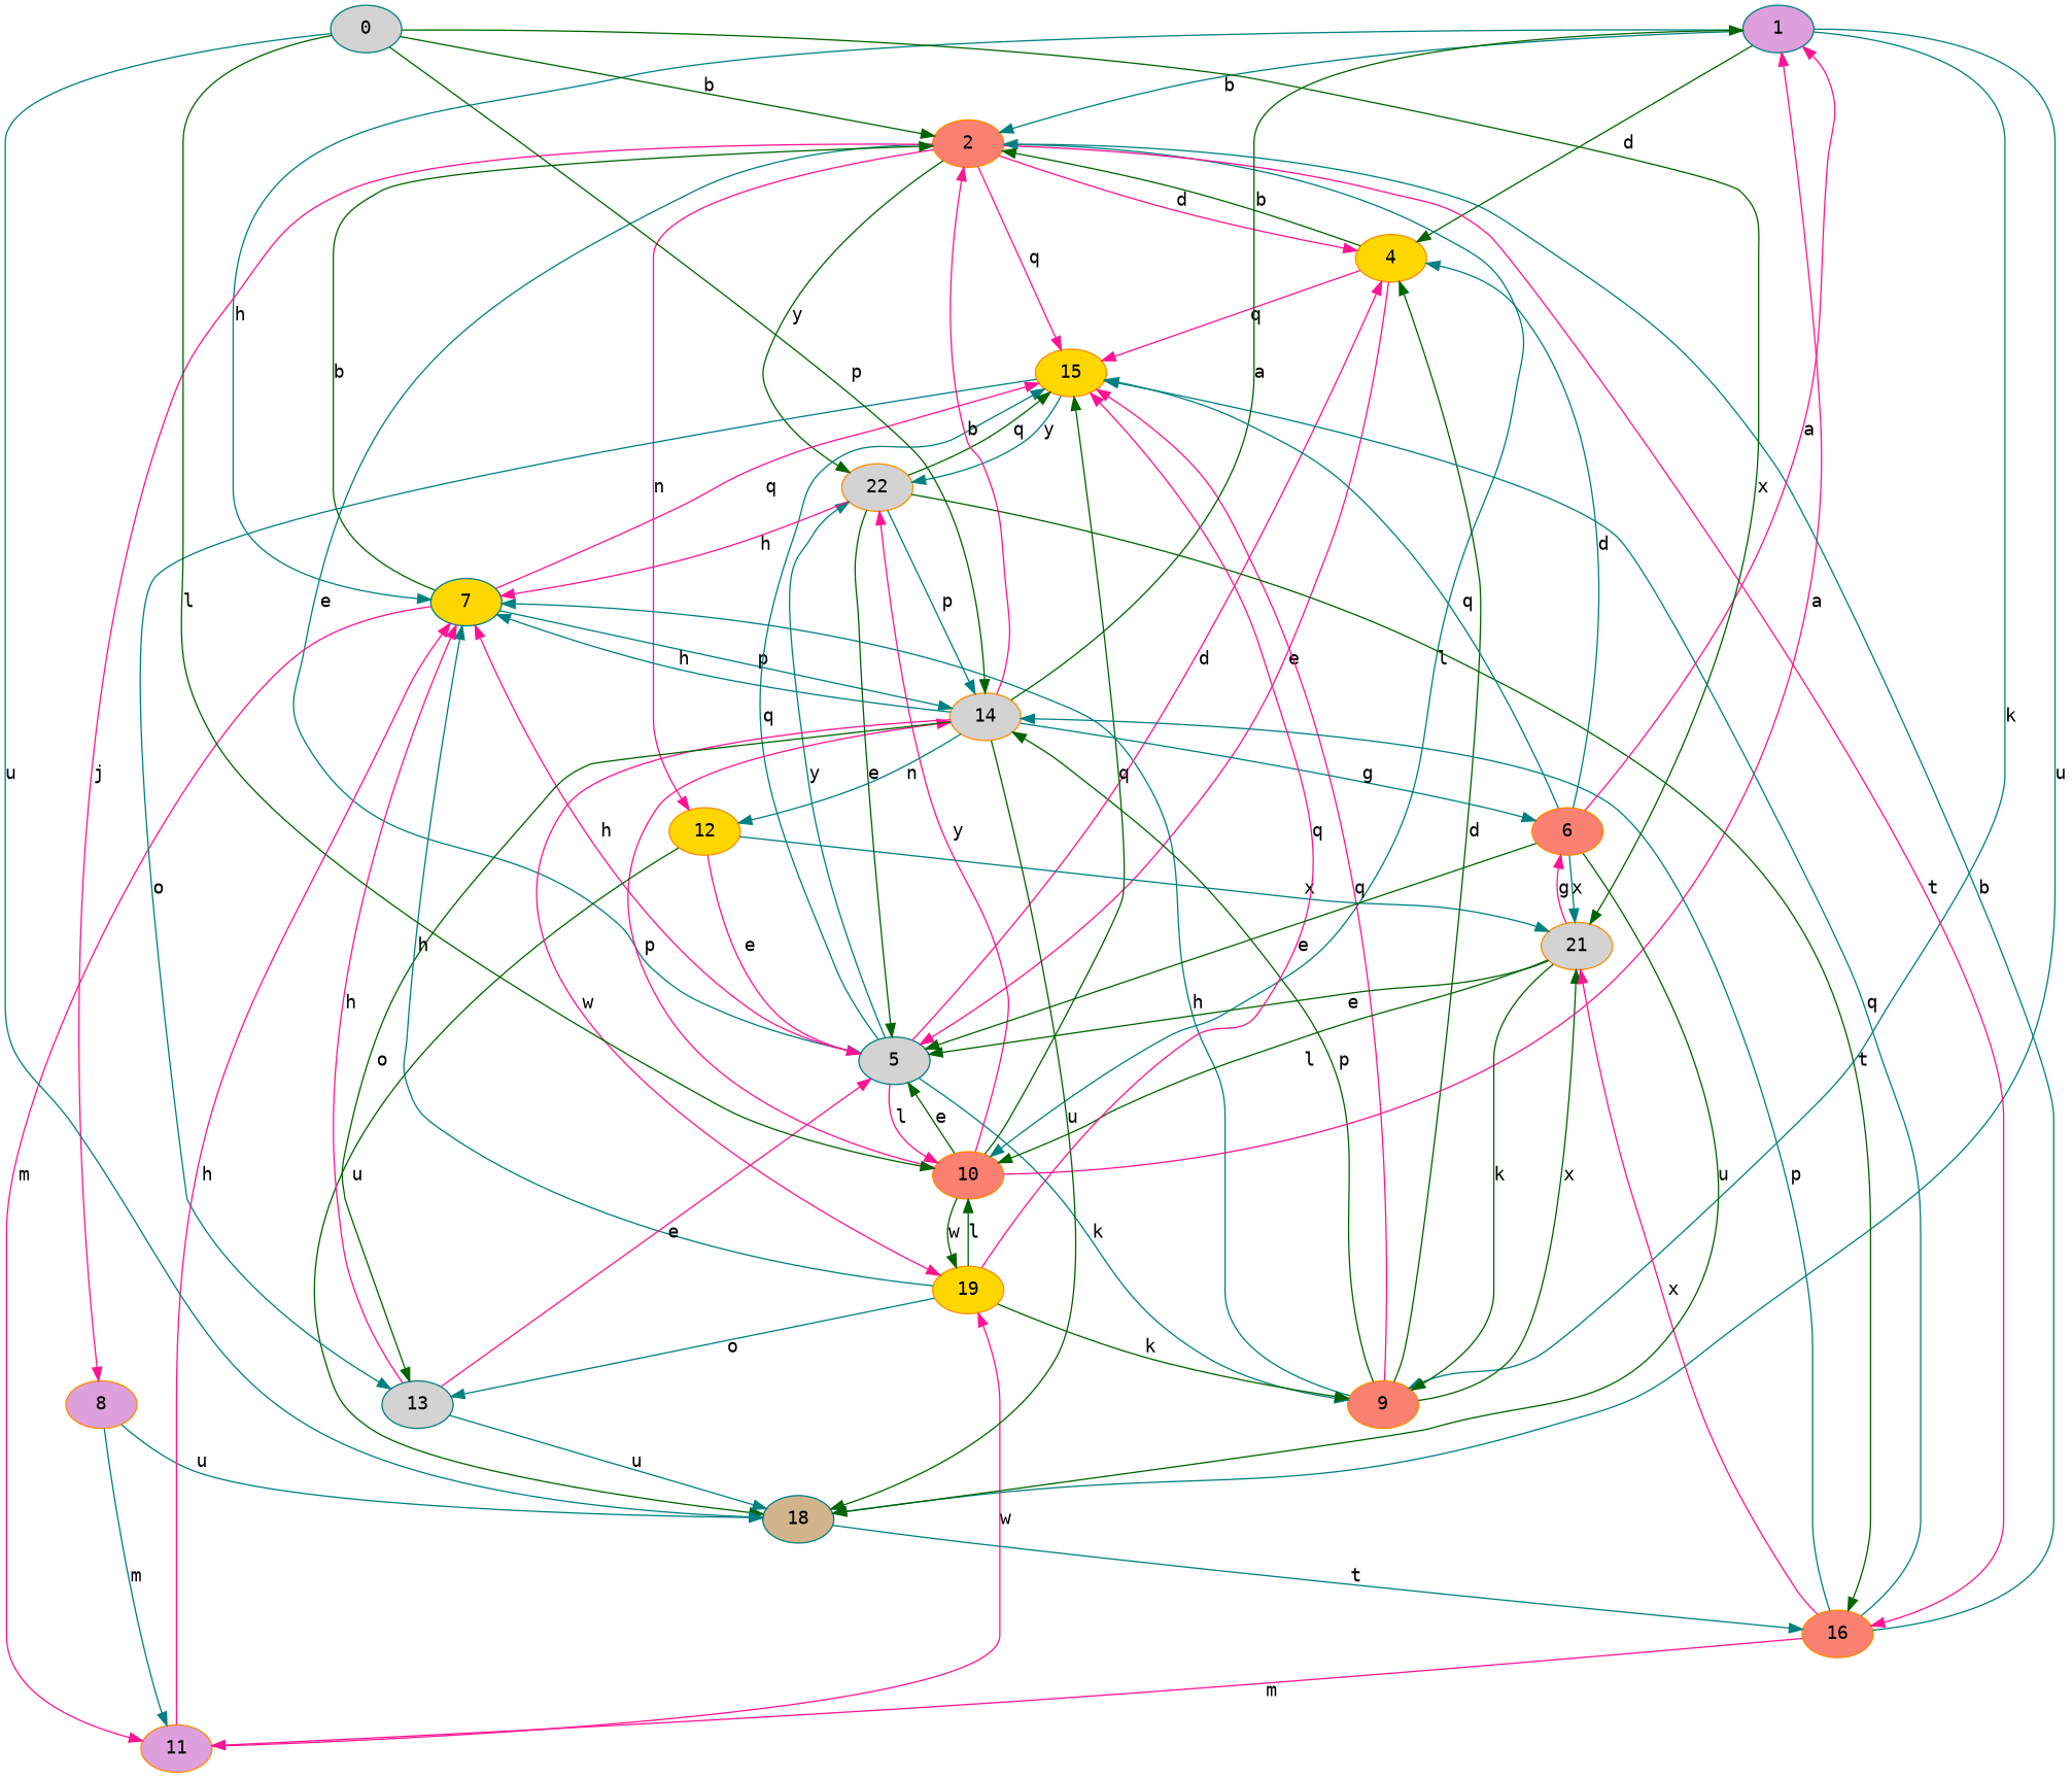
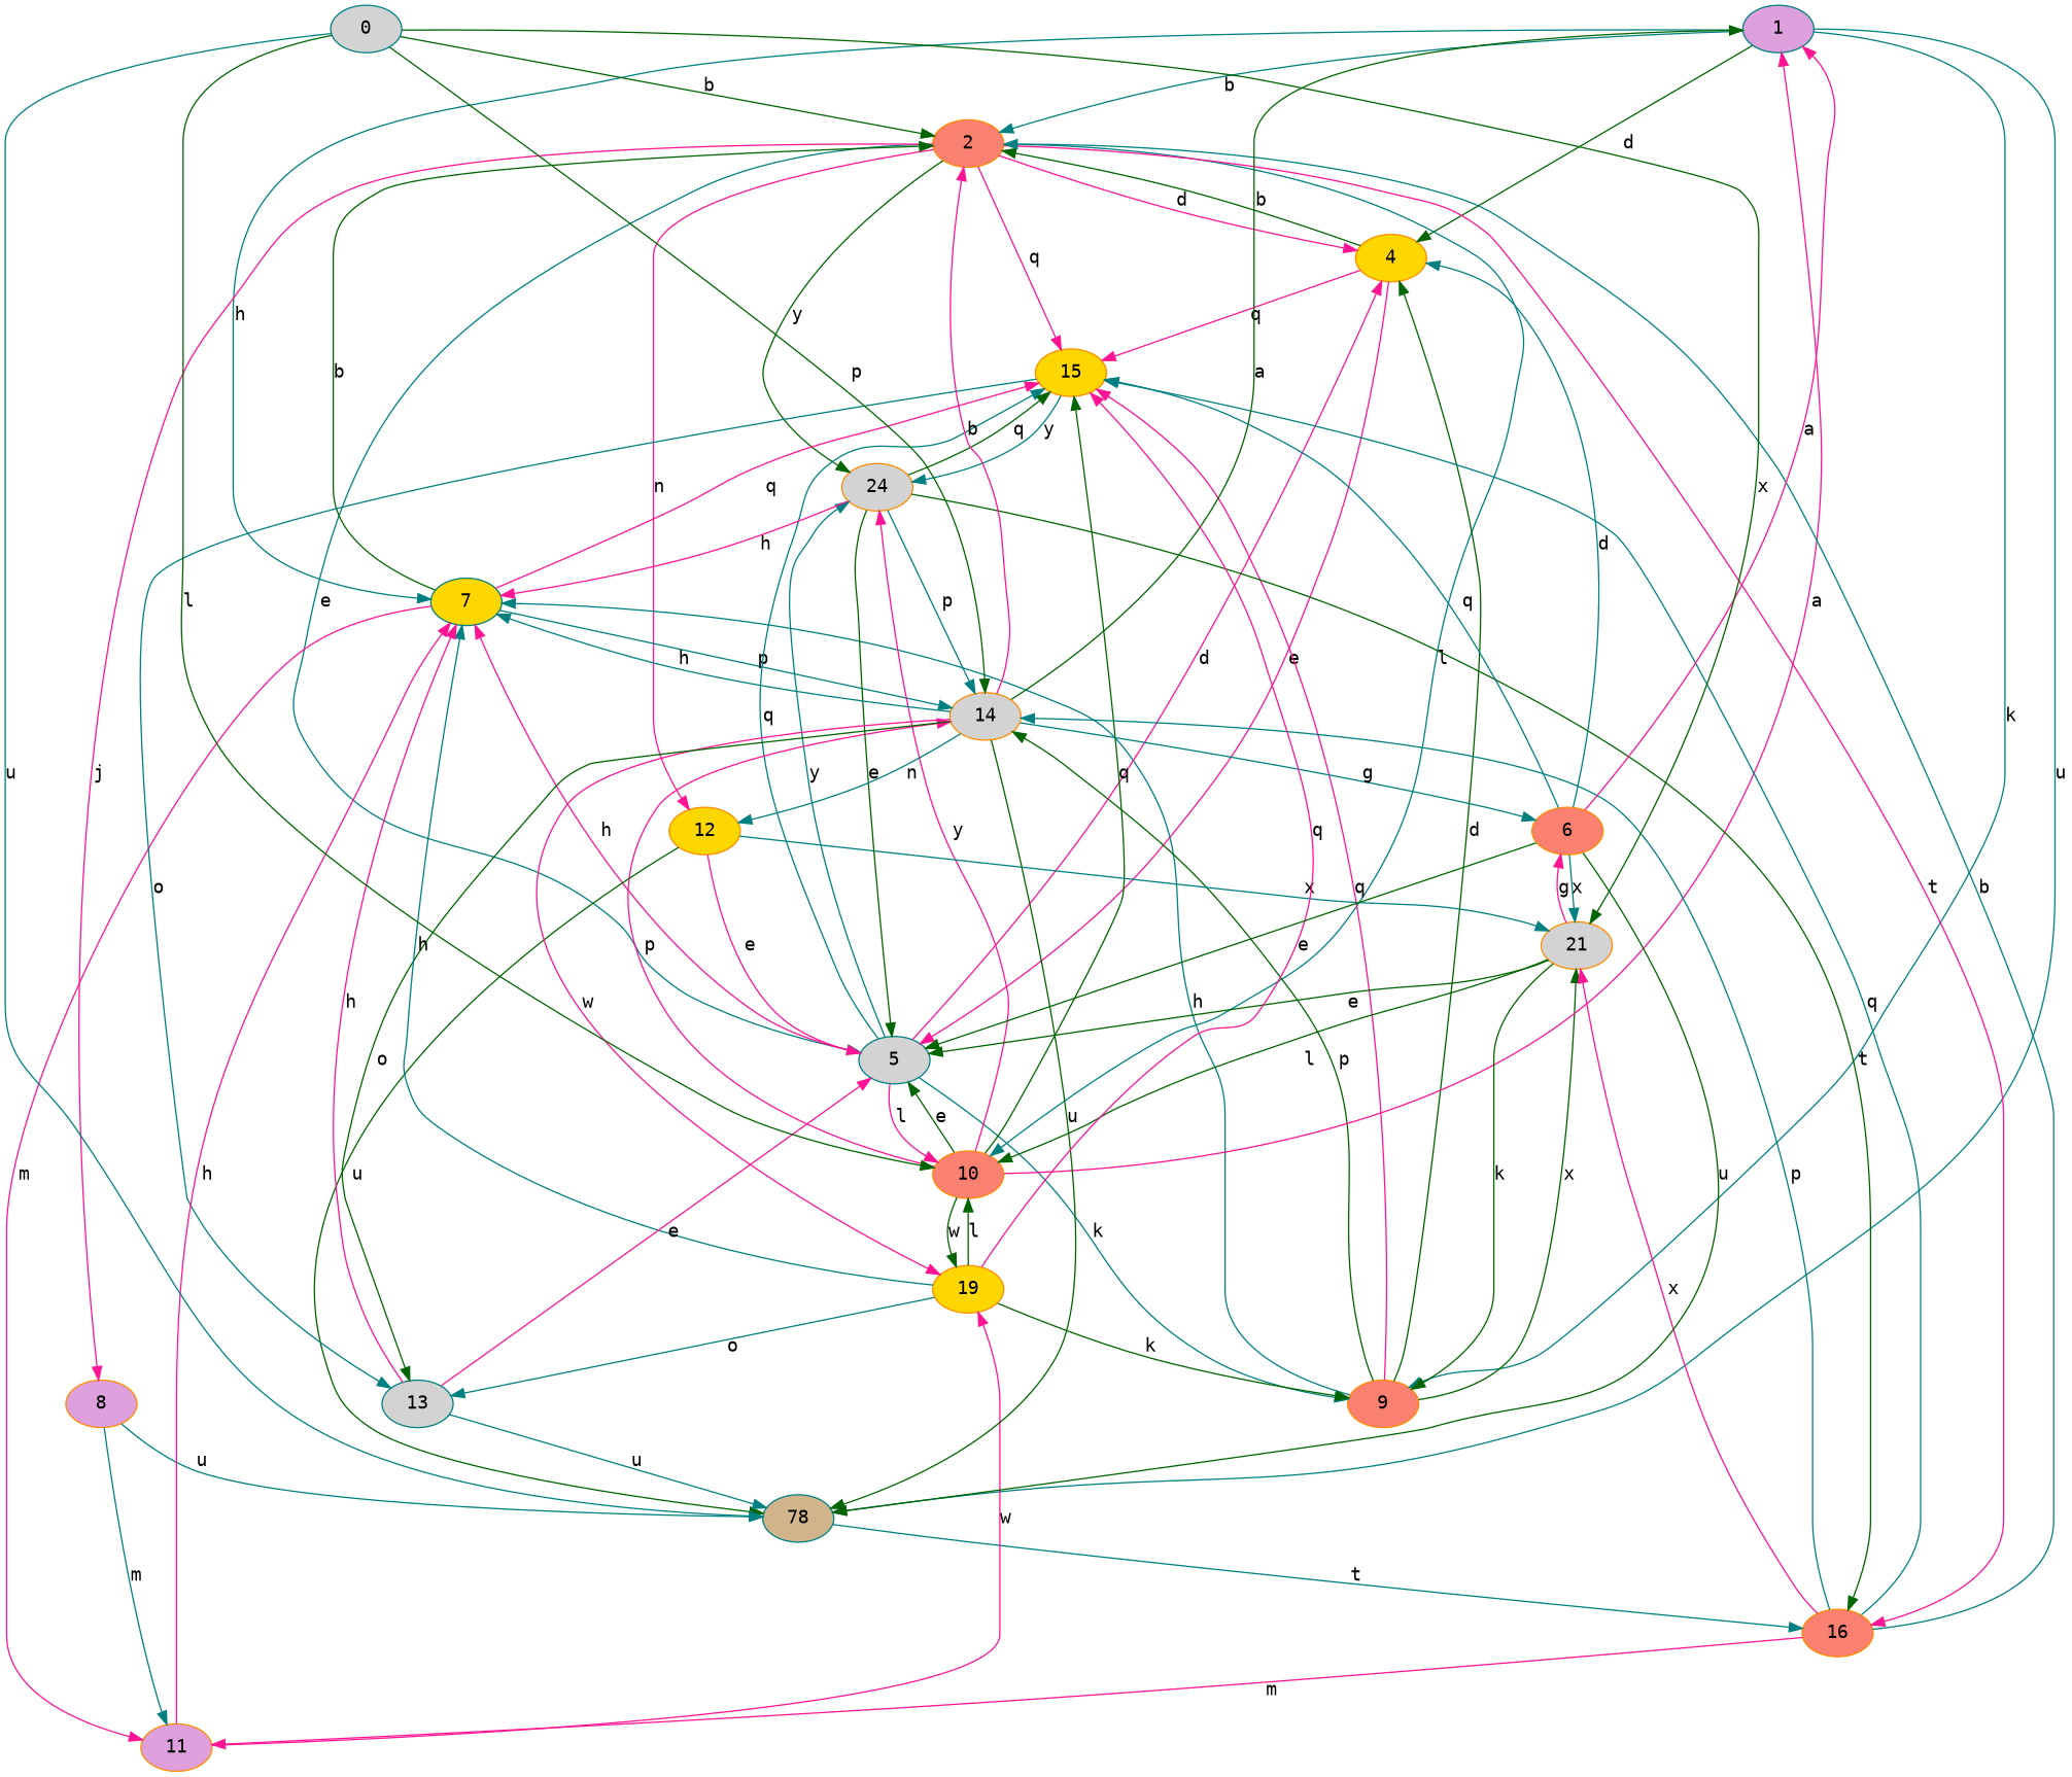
  strict digraph {
    fontname="DejaVu Sans Mono"
    node [color=darkorange fillcolor=lightgrey fontname="DejaVu Sans Mono" style=filled]
    edge [color=teal fontname="DejaVu Sans Mono"]
    1 [color=teal fillcolor=plum]
    2 [fillcolor=salmon]
    4 [fillcolor=gold]
    7 [color=teal fillcolor=gold]
    9 [fillcolor=salmon]
-   18 [color=teal fillcolor=tan]
+   18 [color=teal fillcolor=tan label=78]
    5 [color=teal]
    8 [fillcolor=plum]
    10 [fillcolor=salmon]
    12 [fillcolor=gold]
    15 [fillcolor=gold]
    16 [fillcolor=salmon]
-   22
+   22 [label=24]
    11 [fillcolor=plum]
    14
    21
    19 [fillcolor=gold]
    13 [color=teal]
    6 [fillcolor=salmon]
    0 [color=teal]
    1 -> 2 [label=b]
    1 -> 4 [color=darkgreen label=d]
    1 -> 7 [label=h]
    1 -> 9 [label=k]
    1 -> 18 [label=u]
    2 -> 4 [color=deeppink label=d]
    2 -> 5 [label=e]
    2 -> 8 [color=deeppink label=j]
    2 -> 10 [label=l]
    2 -> 12 [color=deeppink label=n]
    2 -> 15 [color=deeppink label=q]
    2 -> 16 [color=deeppink label=t]
    2 -> 22 [color=darkgreen label=y]
    4 -> 2 [color=darkgreen label=b]
    4 -> 5 [color=deeppink label=e]
    4 -> 15 [color=deeppink label=q]
    7 -> 2 [color=darkgreen label=b]
    7 -> 15 [color=deeppink label=q]
    7 -> 11 [color=deeppink label=m]
    7 -> 14 [label=p]
    9 -> 4 [color=darkgreen label=d]
    9 -> 7 [label=h]
    9 -> 15 [color=deeppink label=q]
    9 -> 14 [color=darkgreen label=p]
    9 -> 21 [color=darkgreen label=x]
    18 -> 16 [label=t]
    5 -> 4 [color=deeppink label=d]
    5 -> 7 [color=deeppink label=h]
    5 -> 9 [label=k]
    5 -> 10 [color=deeppink label=l]
    5 -> 15 [label=q]
    5 -> 22 [label=y]
    8 -> 18 [label=u]
    8 -> 11 [label=m]
    10 -> 1 [color=deeppink label=a]
    10 -> 5 [color=darkgreen label=e]
    10 -> 15 [color=darkgreen label=q]
    10 -> 22 [color=deeppink label=y]
    10 -> 14 [color=deeppink label=p]
    10 -> 19 [color=darkgreen label=w]
    12 -> 18 [color=darkgreen label=u]
    12 -> 5 [color=deeppink label=e]
    12 -> 21 [label=x]
    15 -> 22 [label=y]
    15 -> 13 [label=o]
    16 -> 2 [label=b]
    16 -> 15 [label=q]
    16 -> 11 [color=deeppink label=m]
    16 -> 14 [label=p]
    16 -> 21 [color=deeppink label=x]
    22 -> 7 [color=deeppink label=h]
    22 -> 5 [color=darkgreen label=e]
    22 -> 15 [color=darkgreen label=q]
    22 -> 16 [color=darkgreen label=t]
    22 -> 14 [label=p]
    11 -> 7 [color=deeppink label=h]
    11 -> 19 [color=deeppink label=w]
    14 -> 1 [color=darkgreen label=a]
    14 -> 2 [color=deeppink label=b]
    14 -> 7 [label=h]
    14 -> 18 [color=darkgreen label=u]
    14 -> 12 [label=n]
    14 -> 19 [color=deeppink label=w]
    14 -> 13 [color=darkgreen label=o]
    14 -> 6 [label=g]
    21 -> 9 [color=darkgreen label=k]
    21 -> 5 [color=darkgreen label=e]
    21 -> 10 [color=darkgreen label=l]
    21 -> 6 [color=deeppink label=g]
    19 -> 7 [label=h]
    19 -> 9 [color=darkgreen label=k]
    19 -> 10 [color=darkgreen label=l]
    19 -> 15 [color=deeppink label=q]
    19 -> 13 [label=o]
    13 -> 7 [color=deeppink label=h]
    13 -> 18 [label=u]
    13 -> 5 [color=deeppink label=e]
    6 -> 1 [color=deeppink label=a]
    6 -> 4 [label=d]
    6 -> 18 [color=darkgreen label=u]
    6 -> 5 [color=darkgreen label=e]
    6 -> 15 [label=q]
    6 -> 21 [label=x]
    0 -> 2 [color=darkgreen label=b]
    0 -> 18 [label=u]
    0 -> 10 [color=darkgreen label=l]
    0 -> 14 [color=darkgreen label=p]
    0 -> 21 [color=darkgreen label=x]
  }
